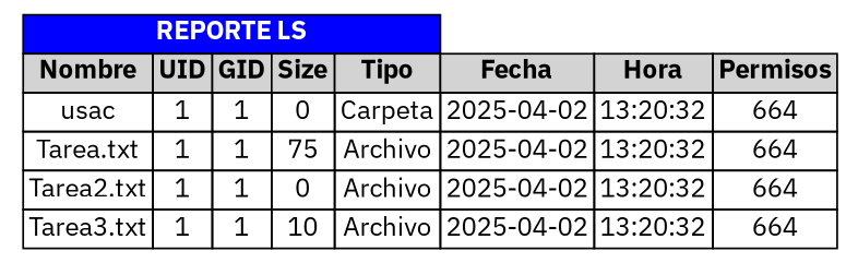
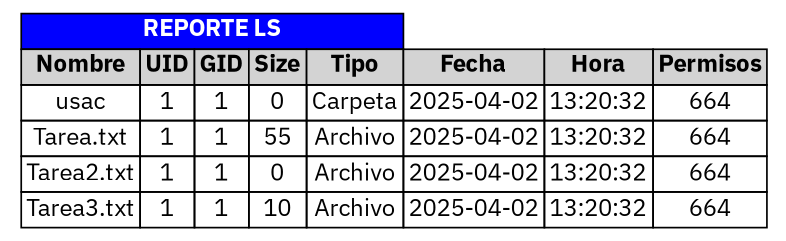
  digraph {
    fontname="IBM Plex Sans"
-   n1 [label=< 			<table border="0" cellborder="1" cellspacing="0"> 				<tr><td colspan="5" bgcolor="blue"><font color="white"><b>REPORTE LS</b></font></td></tr> 				<tr><td bgcolor="lightgray"><b>Nombre</b></td><td bgcolor="lightgray"><b>UID</b></td><td bgcolor="lightgray"><b>GID</b></td><td bgcolor="lightgray"><b>Size</b></td><td bgcolor="lightgray"><b>Tipo</b></td><td bgcolor="lightgray"><b>Fecha</b></td><td bgcolor="lightgray"><b>Hora</b></td><td bgcolor="lightgray"><b>Permisos</b></td></tr> 	 				<tr> 					<td>usac</td> 					<td>1</td> 					<td>1</td> 					<td>0</td> 					<td>Carpeta</td> 					<td>2025-04-02</td> 					<td>13:20:32</td> 					<td>664</td> 				</tr> 			 				<tr> 					<td>Tarea.txt</td> 					<td>1</td> 					<td>1</td> 					<td>75</td> 					<td>Archivo</td> 					<td>2025-04-02</td> 					<td>13:20:32</td> 					<td>664</td> 				</tr> 			 				<tr> 					<td>Tarea2.txt</td> 					<td>1</td> 					<td>1</td> 					<td>0</td> 					<td>Archivo</td> 					<td>2025-04-02</td> 					<td>13:20:32</td> 					<td>664</td> 				</tr> 			 				<tr> 					<td>Tarea3.txt</td> 					<td>1</td> 					<td>1</td> 					<td>10</td> 					<td>Archivo</td> 					<td>2025-04-02</td> 					<td>13:20:32</td> 					<td>664</td> 				</tr> 			</table>> shape=plaintext fontname="IBM Plex Sans"]
+   n1 [label=< 			<table border="0" cellborder="1" cellspacing="0"> 				<tr><td colspan="5" bgcolor="blue"><font color="white"><b>REPORTE LS</b></font></td></tr> 				<tr><td bgcolor="lightgray"><b>Nombre</b></td><td bgcolor="lightgray"><b>UID</b></td><td bgcolor="lightgray"><b>GID</b></td><td bgcolor="lightgray"><b>Size</b></td><td bgcolor="lightgray"><b>Tipo</b></td><td bgcolor="lightgray"><b>Fecha</b></td><td bgcolor="lightgray"><b>Hora</b></td><td bgcolor="lightgray"><b>Permisos</b></td></tr> 	 				<tr> 					<td>usac</td> 					<td>1</td> 					<td>1</td> 					<td>0</td> 					<td>Carpeta</td> 					<td>2025-04-02</td> 					<td>13:20:32</td> 					<td>664</td> 				</tr> 			 				<tr> 					<td>Tarea.txt</td> 					<td>1</td> 					<td>1</td> 					<td>55</td> 					<td>Archivo</td> 					<td>2025-04-02</td> 					<td>13:20:32</td> 					<td>664</td> 				</tr> 			 				<tr> 					<td>Tarea2.txt</td> 					<td>1</td> 					<td>1</td> 					<td>0</td> 					<td>Archivo</td> 					<td>2025-04-02</td> 					<td>13:20:32</td> 					<td>664</td> 				</tr> 			 				<tr> 					<td>Tarea3.txt</td> 					<td>1</td> 					<td>1</td> 					<td>10</td> 					<td>Archivo</td> 					<td>2025-04-02</td> 					<td>13:20:32</td> 					<td>664</td> 				</tr> 			</table>> shape=plaintext fontname="IBM Plex Sans"]
  }
